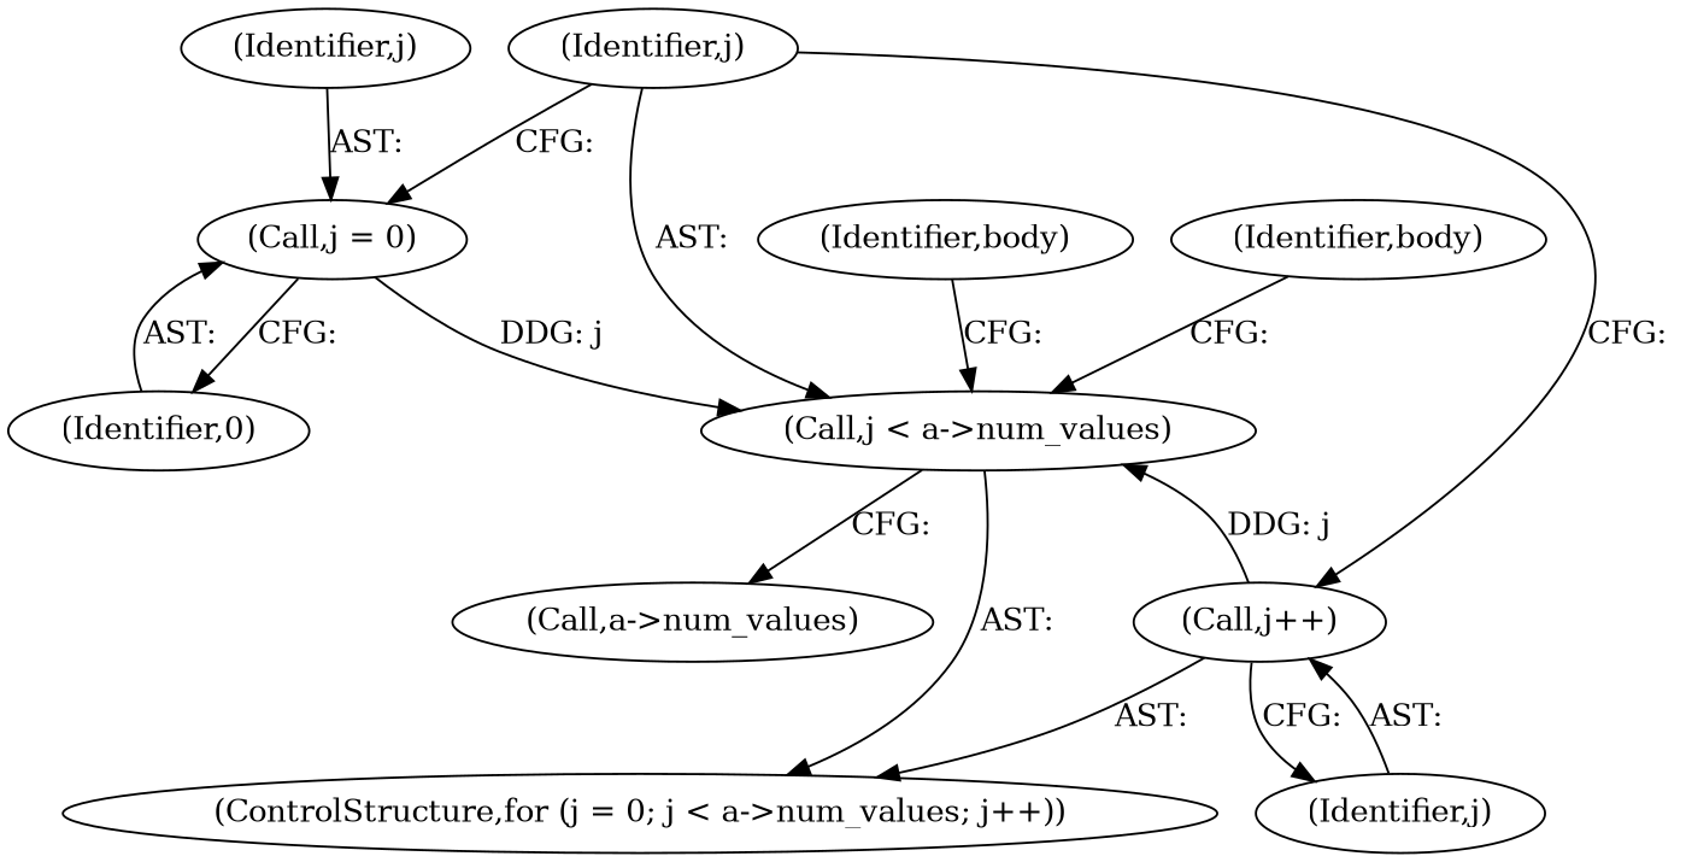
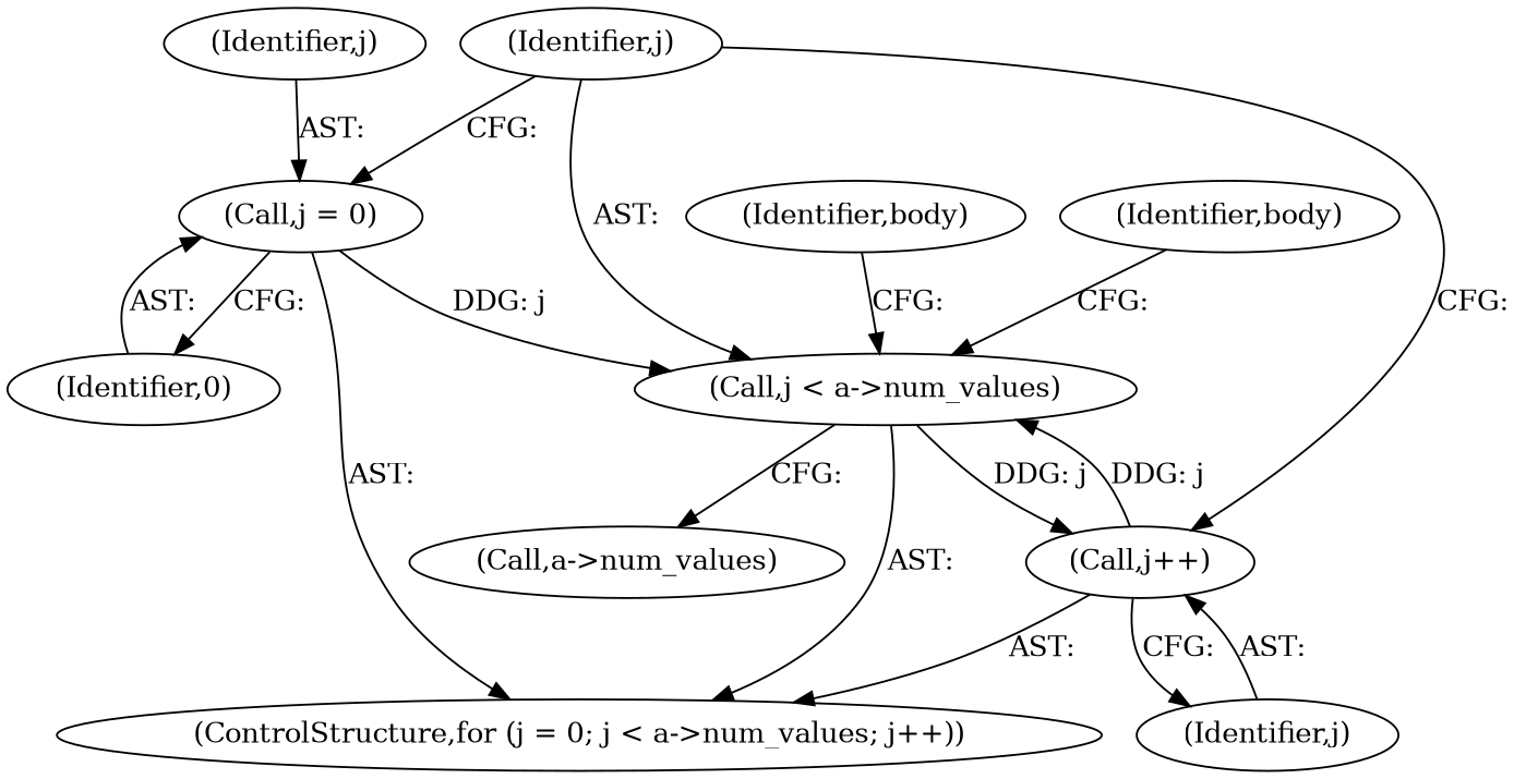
  digraph {
    n1 [label="(Call,j < a->num_values)"]
    n2 [label="(Call,j++)"]
    n3 [label="(ControlStructure,for (j = 0; j < a->num_values; j++))"]
    n4 [label="(Call,a->num_values)"]
    n5 [label="(Identifier,j)"]
    n6 [label="(Call,j = 0)"]
    n7 [label="(Identifier,0)"]
    n8 [label="(Identifier,body)"]
    n9 [label="(Identifier,j)"]
    n10 [label="(Identifier,j)"]
    n11 [label="(Identifier,body)"]
+   n1 -> n2 [label="DDG: j"]
    n1 -> n3 [label="AST: "]
    n1 -> n4 [label="CFG: "]
    n2 -> n1 [label="DDG: j"]
    n2 -> n3 [label="AST: "]
    n2 -> n5 [label="CFG: "]
    n5 -> n2 [label="AST: "]
    n6 -> n1 [label="DDG: j"]
+   n6 -> n3 [label="AST: "]
    n6 -> n7 [label="CFG: "]
    n7 -> n6 [label="AST: "]
    n8 -> n1 [label="CFG: "]
    n9 -> n6 [label="AST: "]
    n10 -> n1 [label="AST: "]
    n10 -> n2 [label="CFG: "]
    n10 -> n6 [label="CFG: "]
    n11 -> n1 [label="CFG: "]
  }
